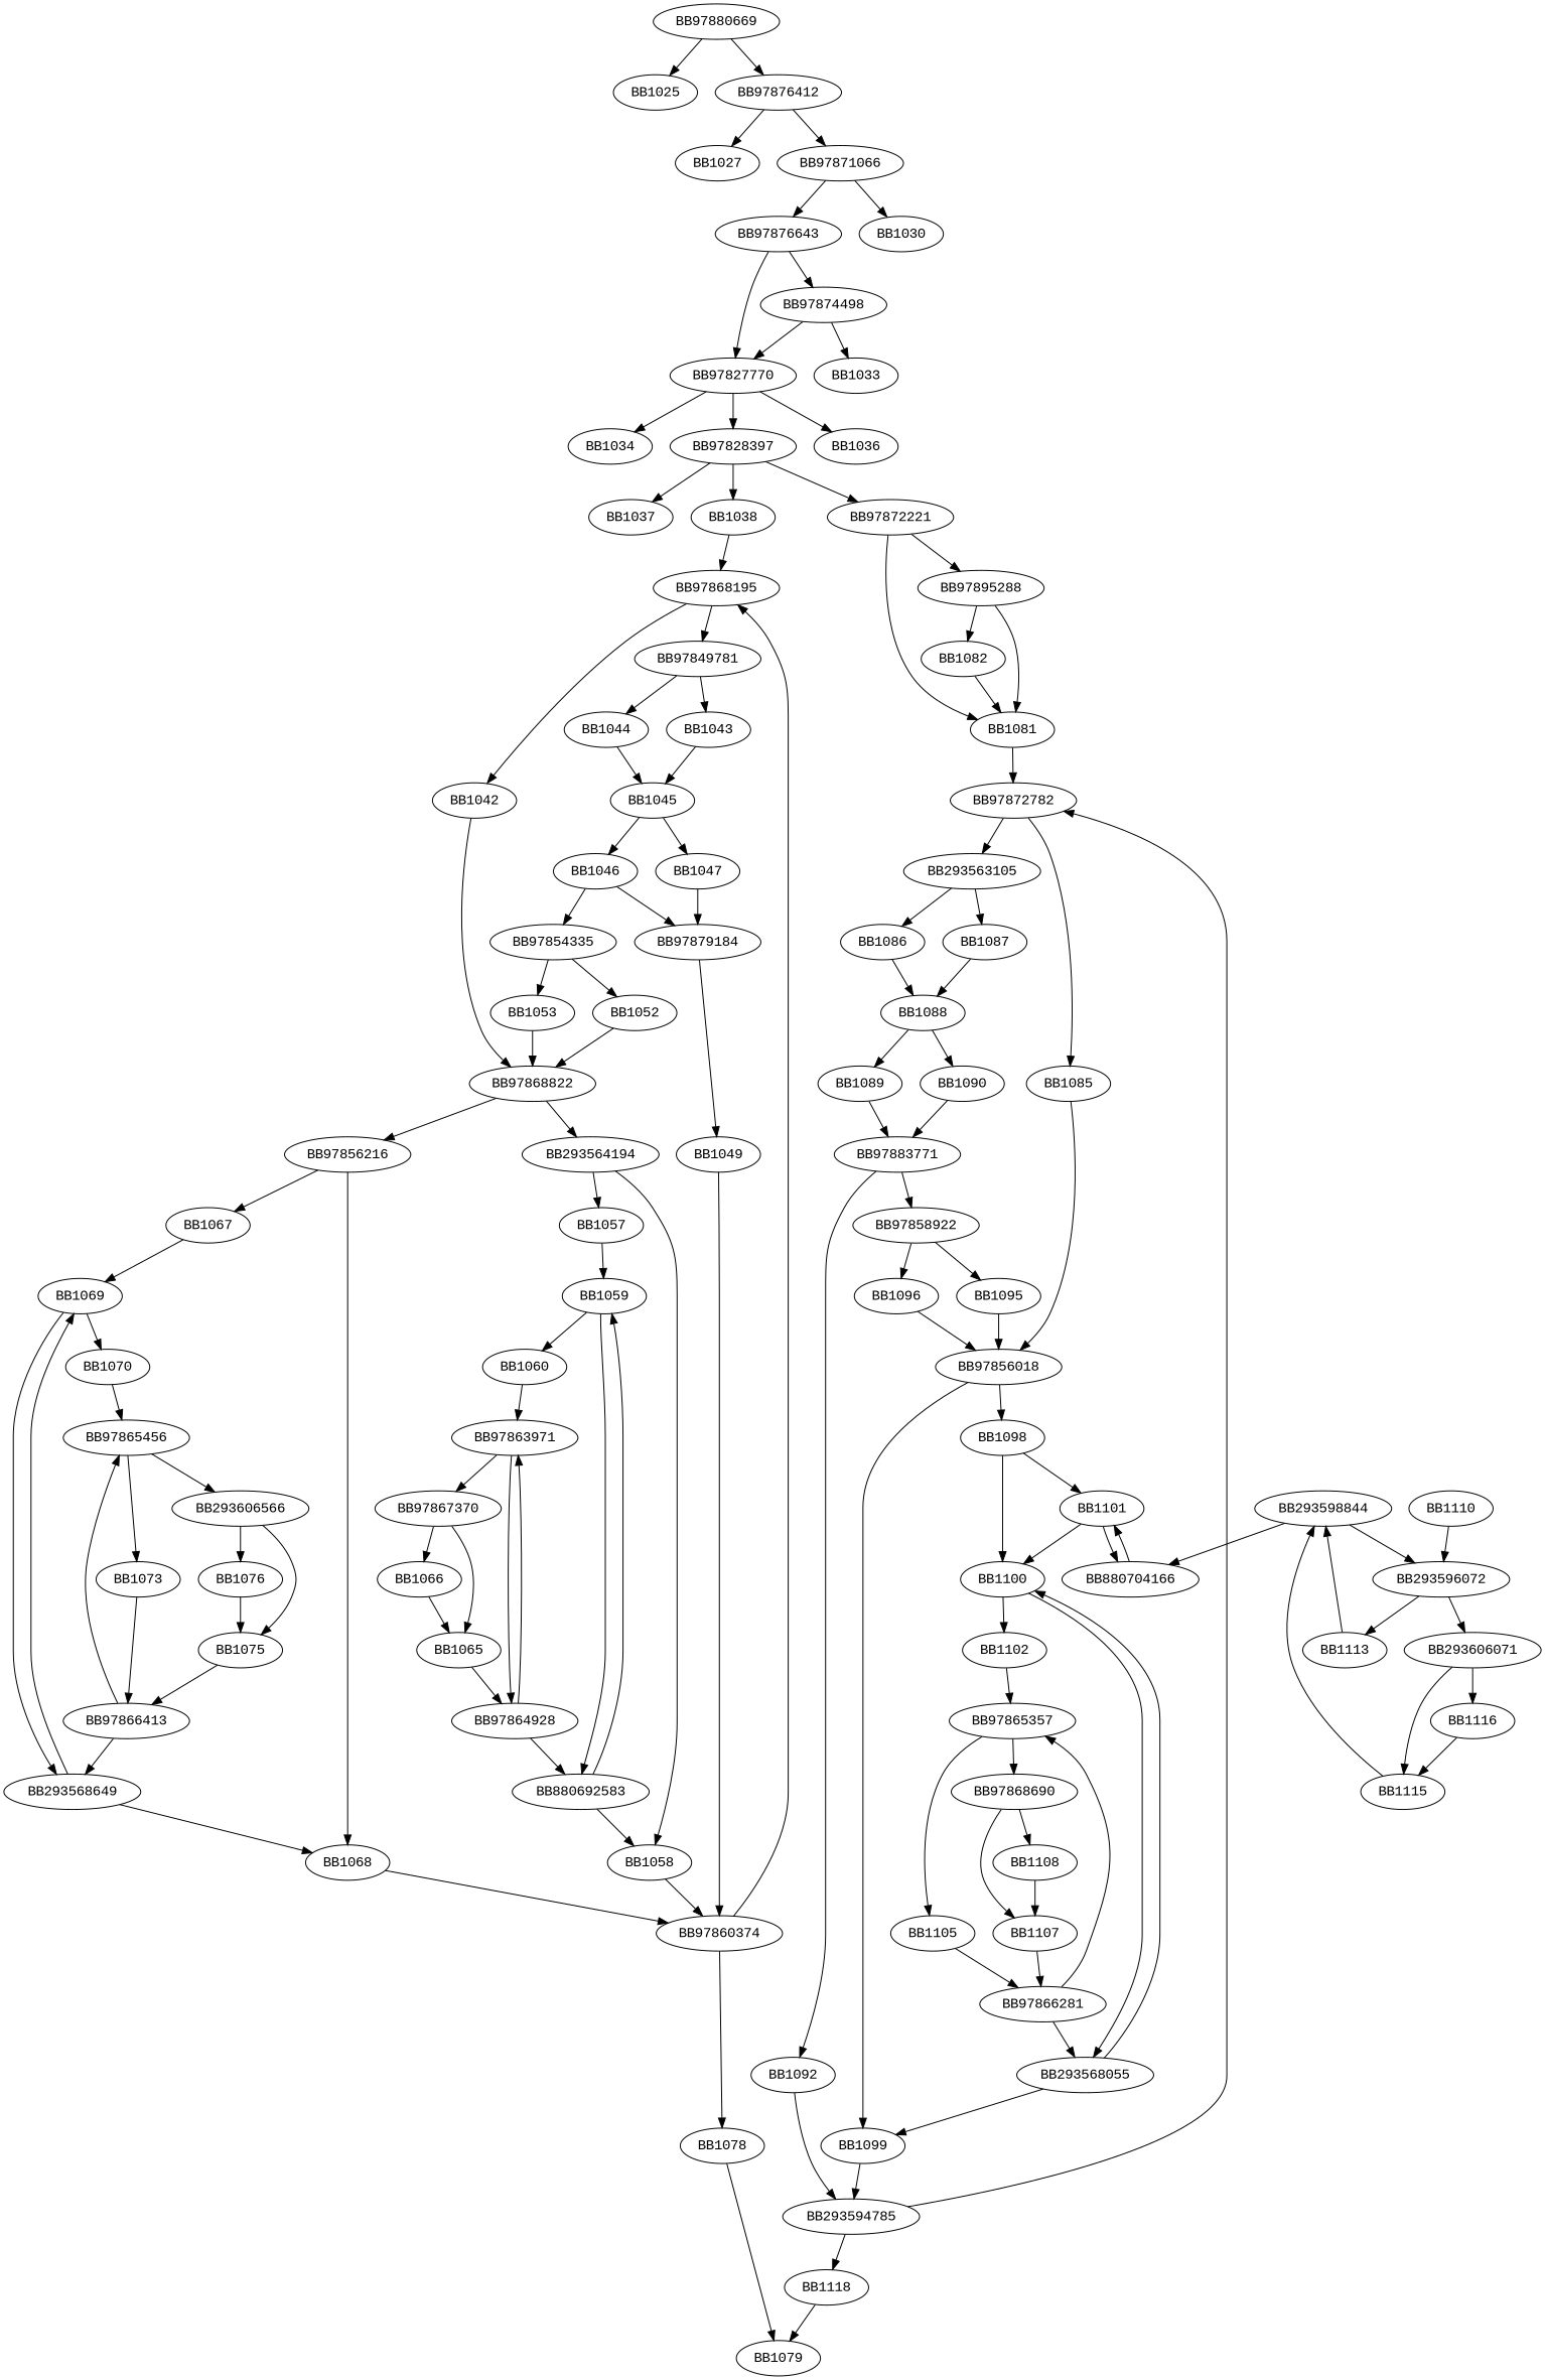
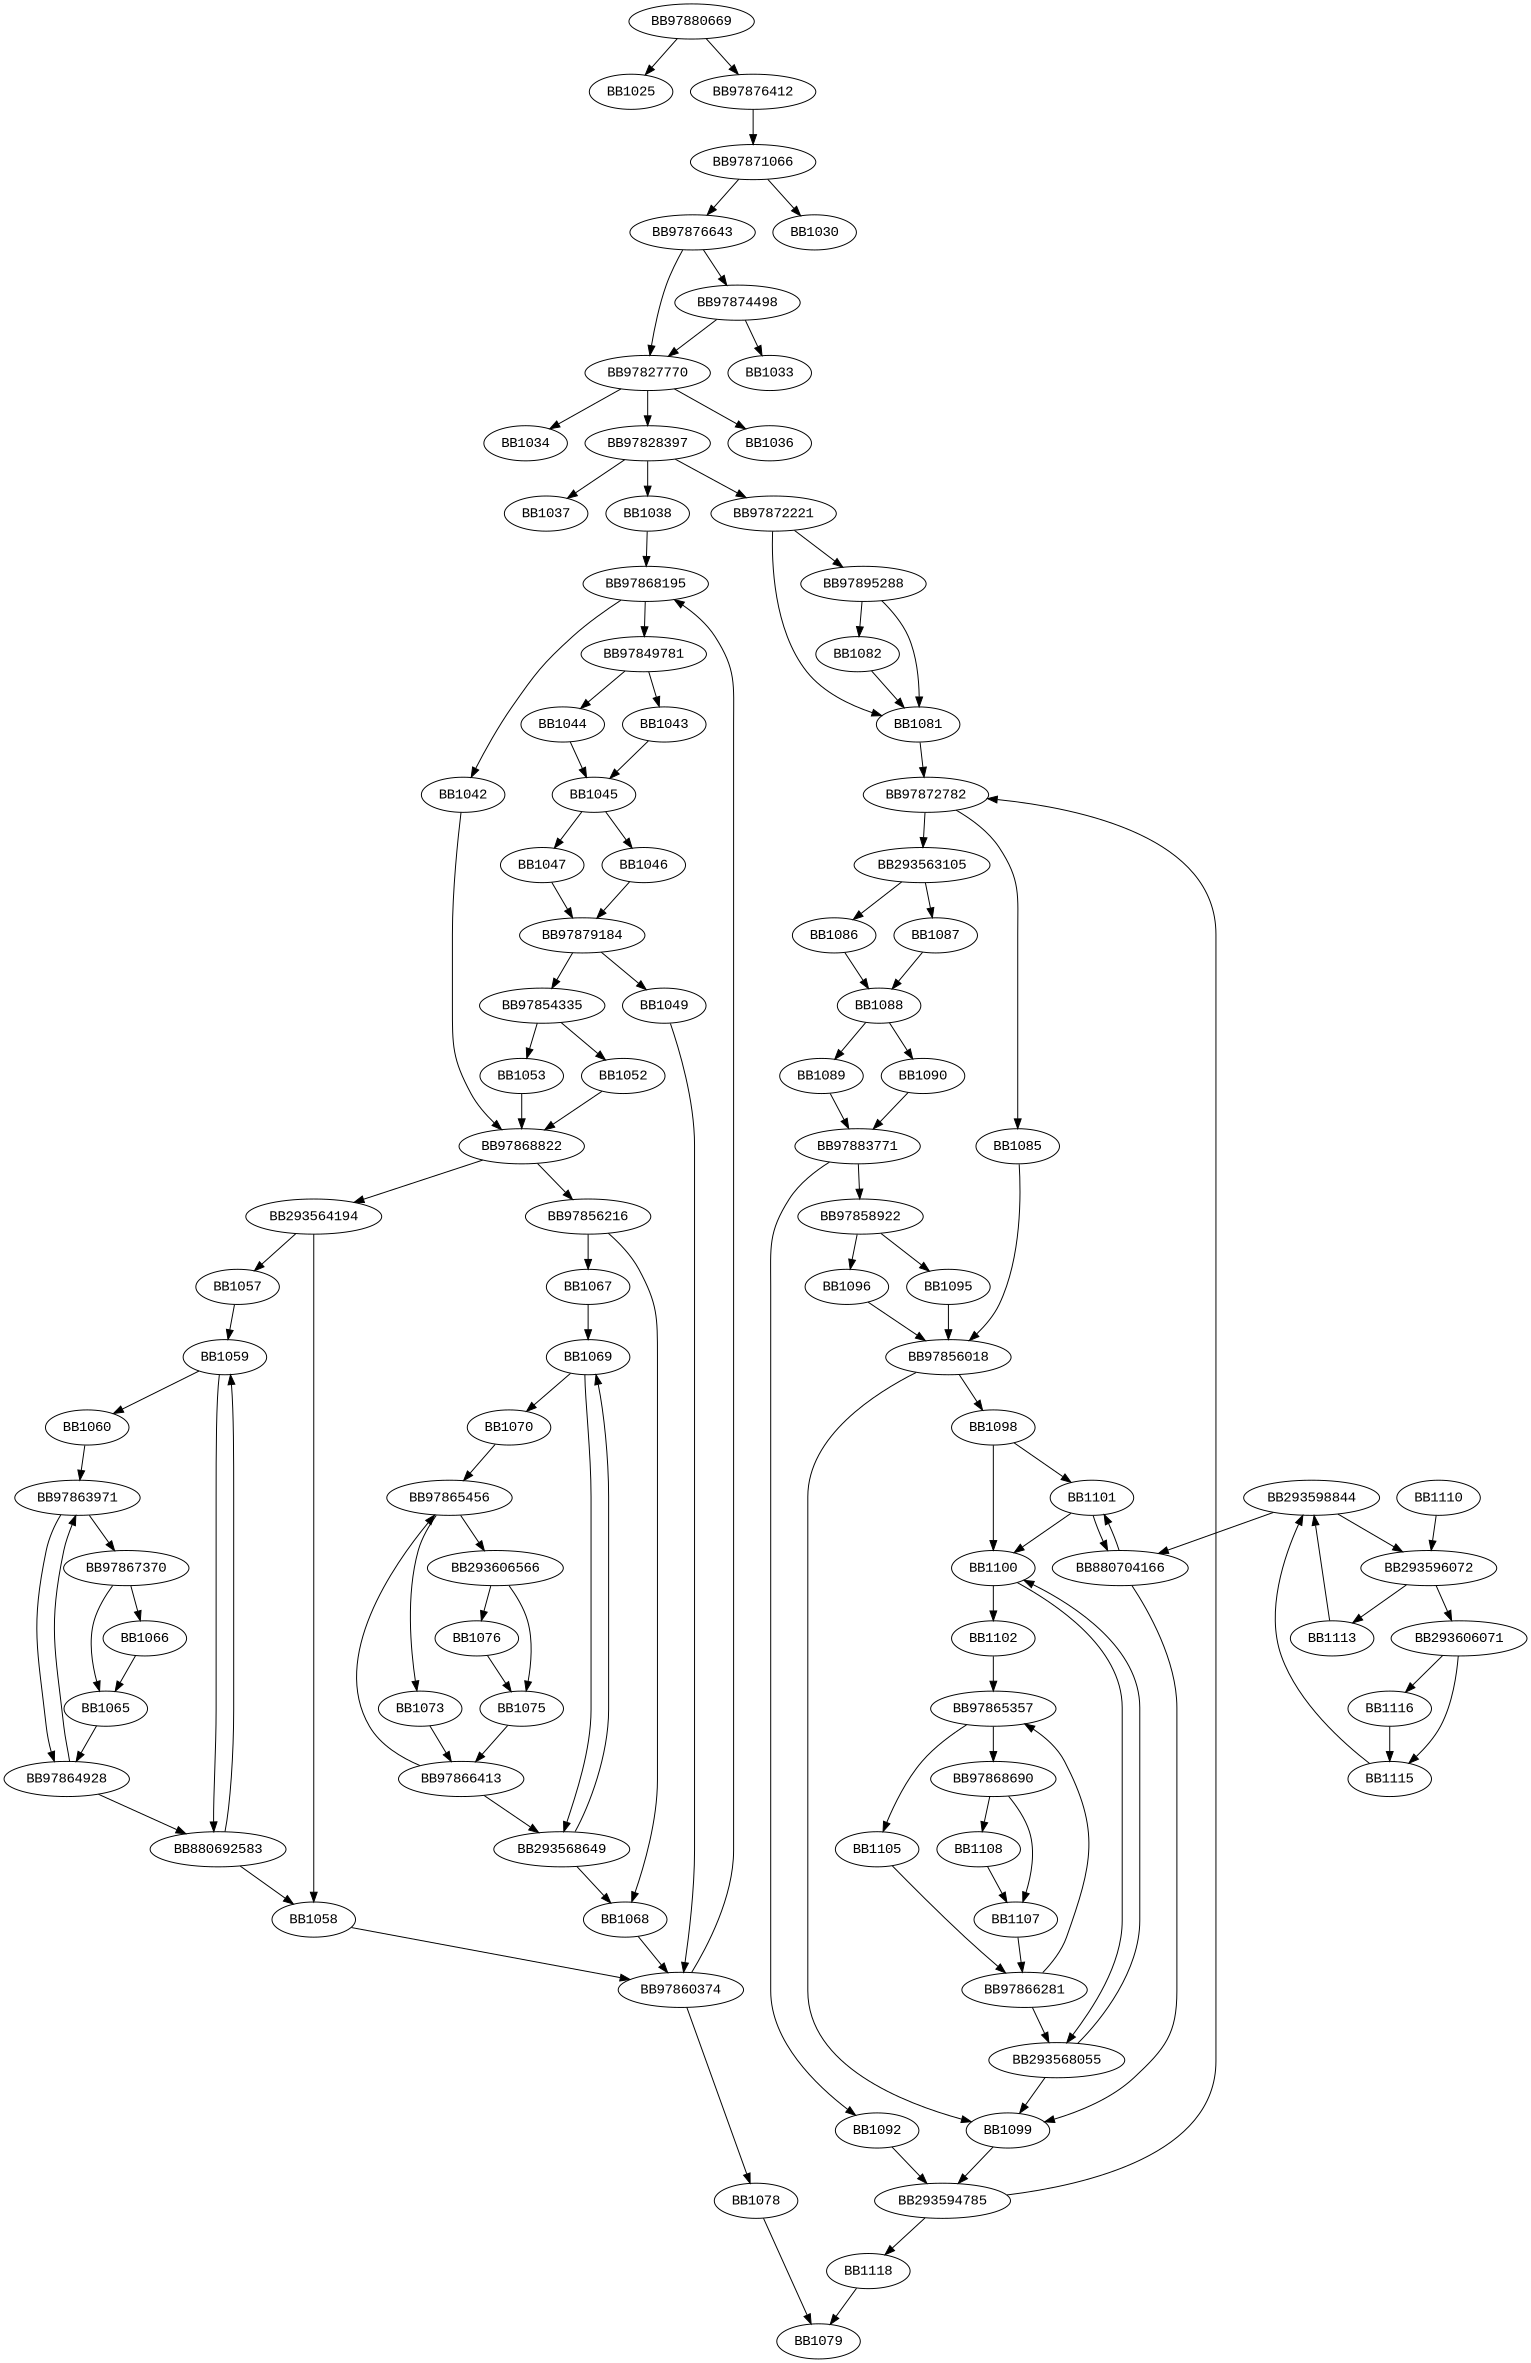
  digraph {
    fontname="Liberation Mono"
    node [fontname="Liberation Mono"]
    edge [fontname="Liberation Mono"]
    BB97880669
    BB1025
    BB97876412
-   BB1027
    BB97871066
    BB97876643
    BB1030
    BB97874498
    BB97827770
    BB1033
    BB1034
    BB97828397
    BB1036
    BB1037
    BB1038
    BB97872221
    BB97868195
    BB97895288
    BB1081
    BB97849781
    BB1042
    BB1082
    BB97872782
    BB1043
    BB1044
    BB97868822
    BB1045
    BB293564194
    BB97856216
    BB1046
    BB1047
    BB97879184
    BB1049
    BB97854335
    BB97860374
    BB1052
    BB1053
    BB1078
    BB1079
    BB1057
    BB1058
    BB1067
    BB1068
    BB1059
    BB1069
    BB1060
    BB880692583
    BB97863971
    BB97864928
    BB97867370
    BB1065
    BB1066
    BB1070
    BB293568649
    BB97865456
    BB1073
    BB293606566
    BB97866413
    BB1075
    BB1076
    BB293563105
    BB1085
    BB1086
    BB1087
    BB97856018
    BB1088
    BB1098
    BB1099
    BB1089
    BB1090
    BB97883771
    BB1092
    BB97858922
    BB293594785
    BB1095
    BB1096
    BB1118
    BB1100
    BB1101
    BB1102
    BB293568055
    BB880704166
    BB97865357
    BB1110
    BB293596072
    BB1105
    BB97868690
    BB97866281
    BB1107
    BB1108
    BB1113
    BB293606071
    BB293598844
    BB1115
    BB1116
    BB97880669 -> BB1025
    BB97880669 -> BB97876412
-   BB97876412 -> BB1027
    BB97876412 -> BB97871066
    BB97871066 -> BB97876643
    BB97871066 -> BB1030
    BB97876643 -> BB97874498
    BB97876643 -> BB97827770
    BB97874498 -> BB97827770
    BB97874498 -> BB1033
    BB97827770 -> BB1034
    BB97827770 -> BB97828397
    BB97827770 -> BB1036
    BB97828397 -> BB1037
    BB97828397 -> BB1038
    BB97828397 -> BB97872221
    BB1038 -> BB97868195
    BB97872221 -> BB97895288
    BB97872221 -> BB1081
    BB97868195 -> BB97849781
    BB97868195 -> BB1042
    BB97895288 -> BB1081
    BB97895288 -> BB1082
    BB1081 -> BB97872782
    BB97849781 -> BB1043
    BB97849781 -> BB1044
    BB1042 -> BB97868822
    BB1082 -> BB1081
    BB97872782 -> BB293563105
    BB97872782 -> BB1085
    BB1043 -> BB1045
    BB1044 -> BB1045
    BB97868822 -> BB293564194
    BB97868822 -> BB97856216
    BB1045 -> BB1046
    BB1045 -> BB1047
    BB293564194 -> BB1057
    BB293564194 -> BB1058
    BB97856216 -> BB1067
    BB97856216 -> BB1068
    BB1046 -> BB97879184
    BB1047 -> BB97879184
    BB97879184 -> BB1049
-   BB1046 -> BB97854335
+   BB97879184 -> BB97854335
    BB1049 -> BB97860374
    BB97854335 -> BB1052
    BB97854335 -> BB1053
    BB97860374 -> BB97868195
    BB97860374 -> BB1078
    BB1052 -> BB97868822
    BB1053 -> BB97868822
    BB1078 -> BB1079
    BB1057 -> BB1059
    BB1058 -> BB97860374
    BB1067 -> BB1069
    BB1068 -> BB97860374
    BB1059 -> BB1060
    BB1059 -> BB880692583
    BB1069 -> BB1070
    BB1069 -> BB293568649
    BB1060 -> BB97863971
    BB880692583 -> BB1058
    BB880692583 -> BB1059
    BB97863971 -> BB97864928
    BB97863971 -> BB97867370
    BB97864928 -> BB880692583
    BB97864928 -> BB97863971
    BB97867370 -> BB1065
    BB97867370 -> BB1066
    BB1065 -> BB97864928
    BB1066 -> BB1065
    BB1070 -> BB97865456
    BB293568649 -> BB1068
    BB293568649 -> BB1069
    BB97865456 -> BB1073
    BB97865456 -> BB293606566
    BB1073 -> BB97866413
    BB293606566 -> BB1075
    BB293606566 -> BB1076
    BB97866413 -> BB293568649
    BB97866413 -> BB97865456
    BB1075 -> BB97866413
    BB1076 -> BB1075
    BB293563105 -> BB1086
    BB293563105 -> BB1087
    BB1085 -> BB97856018
    BB1086 -> BB1088
    BB1087 -> BB1088
    BB97856018 -> BB1098
    BB97856018 -> BB1099
    BB1088 -> BB1089
    BB1088 -> BB1090
    BB1098 -> BB1100
    BB1098 -> BB1101
    BB1099 -> BB293594785
    BB1089 -> BB97883771
    BB1090 -> BB97883771
    BB97883771 -> BB1092
    BB97883771 -> BB97858922
    BB1092 -> BB293594785
    BB97858922 -> BB1095
    BB97858922 -> BB1096
    BB293594785 -> BB97872782
    BB293594785 -> BB1118
    BB1095 -> BB97856018
    BB1096 -> BB97856018
    BB1118 -> BB1079
    BB1100 -> BB1102
    BB1100 -> BB293568055
    BB1101 -> BB1100
    BB1101 -> BB880704166
    BB1102 -> BB97865357
    BB293568055 -> BB1099
    BB293568055 -> BB1100
+   BB880704166 -> BB1099
    BB880704166 -> BB1101
    BB97865357 -> BB1105
    BB97865357 -> BB97868690
    BB1110 -> BB293596072
    BB293596072 -> BB1113
    BB293596072 -> BB293606071
    BB1105 -> BB97866281
    BB97868690 -> BB1107
    BB97868690 -> BB1108
    BB97866281 -> BB293568055
    BB97866281 -> BB97865357
    BB1107 -> BB97866281
    BB1108 -> BB1107
    BB1113 -> BB293598844
    BB293606071 -> BB1115
    BB293606071 -> BB1116
    BB293598844 -> BB880704166
    BB293598844 -> BB293596072
    BB1115 -> BB293598844
    BB1116 -> BB1115
  }
